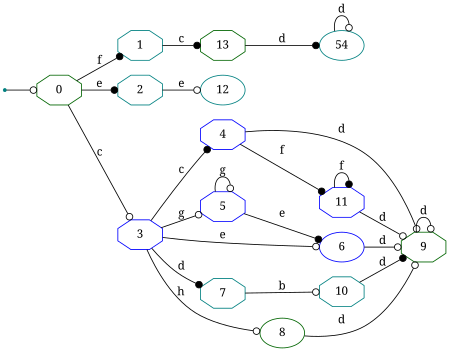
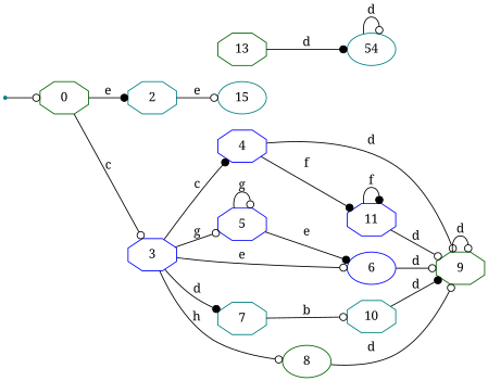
  digraph {
    fontname="Noto Serif"
    rankdir=LR
    node [color=teal fontname="Noto Serif" shape=octagon]
    edge [arrowhead=odot fontname="Noto Serif"]
    dummy0 [shape=point]
    0 [color=darkgreen]
-   1
    2
    3 [color=blue]
    13 [color=darkgreen]
-   12 [shape=ellipse]
+   12 [shape=ellipse label=15]
    4 [color=blue]
    5 [color=blue]
    6 [color=blue shape=ellipse]
    7
    8 [color=darkgreen shape=ellipse]
    n13 [label=54 shape=ellipse]
    9 [color=darkgreen]
    11 [color=blue]
    10
    dummy0 -> 0
-   0 -> 1 [arrowhead=dot label=f]
    0 -> 2 [arrowhead=dot label=e]
    0 -> 3 [label=c]
-   1 -> 13 [arrowhead=dot label=c]
    2 -> 12 [label=e]
    3 -> 4 [arrowhead=dot label=c]
    3 -> 5 [label=g]
    3 -> 6 [label=e]
    3 -> 7 [arrowhead=dot label=d]
    3 -> 8 [label=h]
    13 -> n13 [arrowhead=dot label=d]
    4 -> 9 [label=d]
    4 -> 11 [arrowhead=dot label=f]
    5 -> 5 [label=g]
    5 -> 6 [arrowhead=dot label=e]
    6 -> 9 [label=d]
    7 -> 10 [label=b]
    8 -> 9 [label=d]
    n13 -> n13 [label=d]
    9 -> 9 [label=d]
    11 -> 9 [label=d]
    11 -> 11 [arrowhead=dot label=f]
    10 -> 9 [arrowhead=dot label=d]
  }
